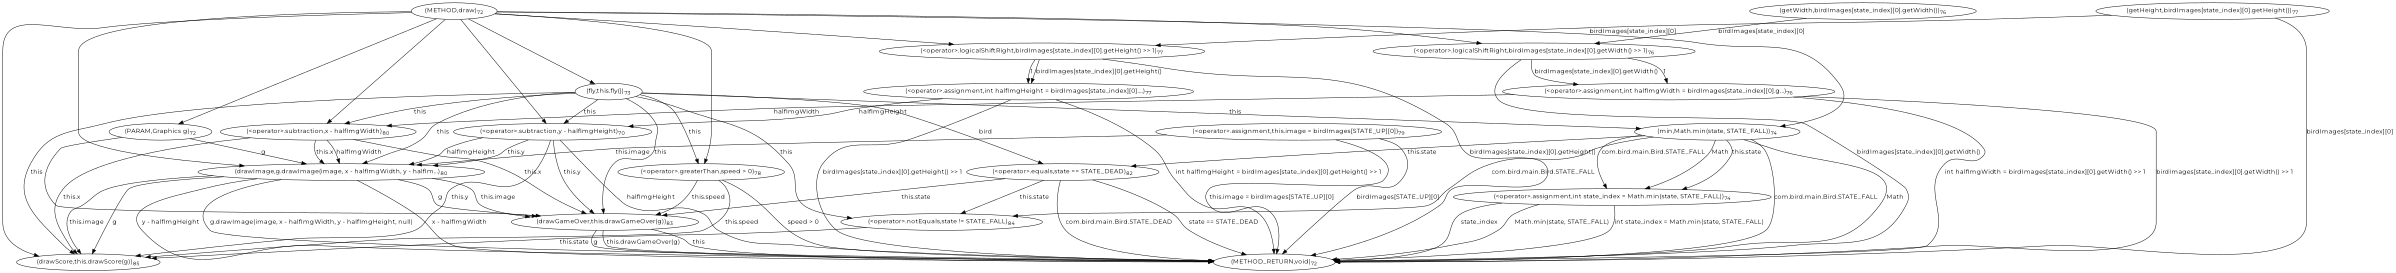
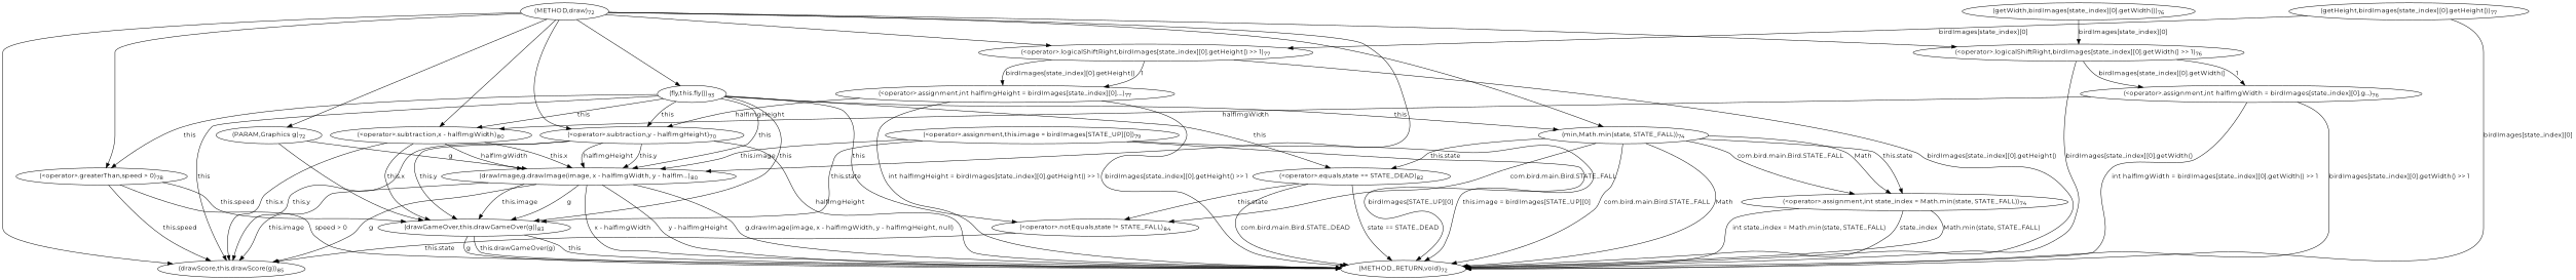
  digraph {
    fontname=Montserrat
    node [fontname=Montserrat]
    edge [fontname=Montserrat]
    n1 [label=<(METHOD,draw)<SUB>72</SUB>>]
    n2 [label=<(PARAM,Graphics g)<SUB>72</SUB>>]
-   n3 [label=<(fly,this.fly())<SUB>73</SUB>>]
+   n3 [label=<(fly,this.fly())<SUB>93</SUB>>]
    n4 [label=<(drawImage,g.drawImage(image, x - halfImgWidth, y - halfIm...)<SUB>80</SUB>>]
    n5 [label=<(&lt;operator&gt;.greaterThan,speed &gt; 0)<SUB>78</SUB>>]
    n6 [label=<(min,Math.min(state, STATE_FALL))<SUB>74</SUB>>]
    n7 [label=<(&lt;operator&gt;.logicalShiftRight,birdImages[state_index][0].getWidth() &gt;&gt; 1)<SUB>76</SUB>>]
    n8 [label=<(&lt;operator&gt;.logicalShiftRight,birdImages[state_index][0].getHeight() &gt;&gt; 1)<SUB>77</SUB>>]
    n9 [label=<(&lt;operator&gt;.subtraction,x - halfImgWidth)<SUB>80</SUB>>]
    n10 [label=<(&lt;operator&gt;.subtraction,y - halfImgHeight)<SUB>70</SUB>>]
    n11 [label=<(drawScore,this.drawScore(g))<SUB>85</SUB>>]
    n12 [label=<(drawGameOver,this.drawGameOver(g))<SUB>83</SUB>>]
    n13 [label=<(&lt;operator&gt;.equals,state == STATE_DEAD)<SUB>82</SUB>>]
    n14 [label=<(&lt;operator&gt;.notEquals,state != STATE_FALL)<SUB>84</SUB>>]
    n15 [label=<(METHOD_RETURN,void)<SUB>72</SUB>>]
    n16 [label=<(&lt;operator&gt;.assignment,int state_index = Math.min(state, STATE_FALL))<SUB>74</SUB>>]
    n17 [label=<(&lt;operator&gt;.assignment,int halfImgWidth = birdImages[state_index][0].g...)<SUB>76</SUB>>]
    n18 [label=<(&lt;operator&gt;.assignment,int halfImgHeight = birdImages[state_index][0]....)<SUB>77</SUB>>]
    n19 [label=<(&lt;operator&gt;.assignment,this.image = birdImages[STATE_UP][0])<SUB>79</SUB>>]
    n20 [label=<(getWidth,birdImages[state_index][0].getWidth())<SUB>76</SUB>>]
    n21 [label=<(getHeight,birdImages[state_index][0].getHeight())<SUB>77</SUB>>]
    n1 -> n2
    n1 -> n3
    n1 -> n4
    n1 -> n5
    n1 -> n6
    n1 -> n7
    n1 -> n8
    n1 -> n9
    n1 -> n10
    n1 -> n11
    n2 -> n4 [label=g]
    n2 -> n12
    n3 -> n4 [label=this]
    n3 -> n5 [label=this]
    n3 -> n6 [label=this]
    n3 -> n9 [label=this]
    n3 -> n10 [label=this]
    n3 -> n11 [label=this]
    n3 -> n12 [label=this]
-   n3 -> n13 [label=bird]
+   n3 -> n13 [label=this]
    n3 -> n14 [label=this]
    n4 -> n11 [label="this.image"]
    n4 -> n11 [label=g]
    n4 -> n12 [label="this.image"]
    n4 -> n12 [label=g]
    n4 -> n15 [label="x - halfImgWidth"]
    n4 -> n15 [label="y - halfImgHeight"]
    n4 -> n15 [label="g.drawImage(image, x - halfImgWidth, y - halfImgHeight, null)"]
    n5 -> n11 [label="this.speed"]
    n5 -> n12 [label="this.speed"]
    n5 -> n15 [label="speed &gt; 0"]
    n6 -> n13 [label="this.state"]
    n6 -> n14 [label="com.bird.main.Bird.STATE_FALL"]
    n6 -> n15 [label="com.bird.main.Bird.STATE_FALL"]
    n6 -> n15 [label=Math]
    n6 -> n16 [label=Math]
    n6 -> n16 [label="this.state"]
    n6 -> n16 [label="com.bird.main.Bird.STATE_FALL"]
    n7 -> n15 [label="birdImages[state_index][0].getWidth()"]
    n7 -> n17 [label="birdImages[state_index][0].getWidth()"]
    n7 -> n17 [label=1]
    n8 -> n15 [label="birdImages[state_index][0].getHeight()"]
    n8 -> n18 [label="birdImages[state_index][0].getHeight()"]
    n8 -> n18 [label=1]
    n9 -> n4 [label="this.x"]
    n9 -> n4 [label=halfImgWidth]
    n9 -> n11 [label="this.x"]
    n9 -> n12 [label="this.x"]
    n10 -> n4 [label="this.y"]
    n10 -> n4 [label=halfImgHeight]
    n10 -> n11 [label="this.y"]
    n10 -> n12 [label="this.y"]
    n10 -> n15 [label=halfImgHeight]
    n12 -> n15 [label=this]
    n12 -> n15 [label=g]
    n12 -> n15 [label="this.drawGameOver(g)"]
-   n13 -> n12 [label="this.state"]
+   n19 -> n12 [label="this.state"]
    n13 -> n14 [label="this.state"]
    n13 -> n15 [label="com.bird.main.Bird.STATE_DEAD"]
    n13 -> n15 [label="state == STATE_DEAD"]
    n14 -> n11 [label="this.state"]
    n16 -> n15 [label=state_index]
    n16 -> n15 [label="Math.min(state, STATE_FALL)"]
    n16 -> n15 [label="int state_index = Math.min(state, STATE_FALL)"]
    n17 -> n9 [label=halfImgWidth]
    n17 -> n15 [label="birdImages[state_index][0].getWidth() &gt;&gt; 1"]
    n17 -> n15 [label="int halfImgWidth = birdImages[state_index][0].getWidth() &gt;&gt; 1"]
    n18 -> n10 [label=halfImgHeight]
    n18 -> n15 [label="birdImages[state_index][0].getHeight() &gt;&gt; 1"]
    n18 -> n15 [label="int halfImgHeight = birdImages[state_index][0].getHeight() &gt;&gt; 1"]
    n19 -> n4 [label="this.image"]
    n19 -> n15 [label="birdImages[STATE_UP][0]"]
    n19 -> n15 [label="this.image = birdImages[STATE_UP][0]"]
    n20 -> n7 [label="birdImages[state_index][0]"]
    n21 -> n8 [label="birdImages[state_index][0]"]
    n21 -> n15 [label="birdImages[state_index][0]"]
  }
